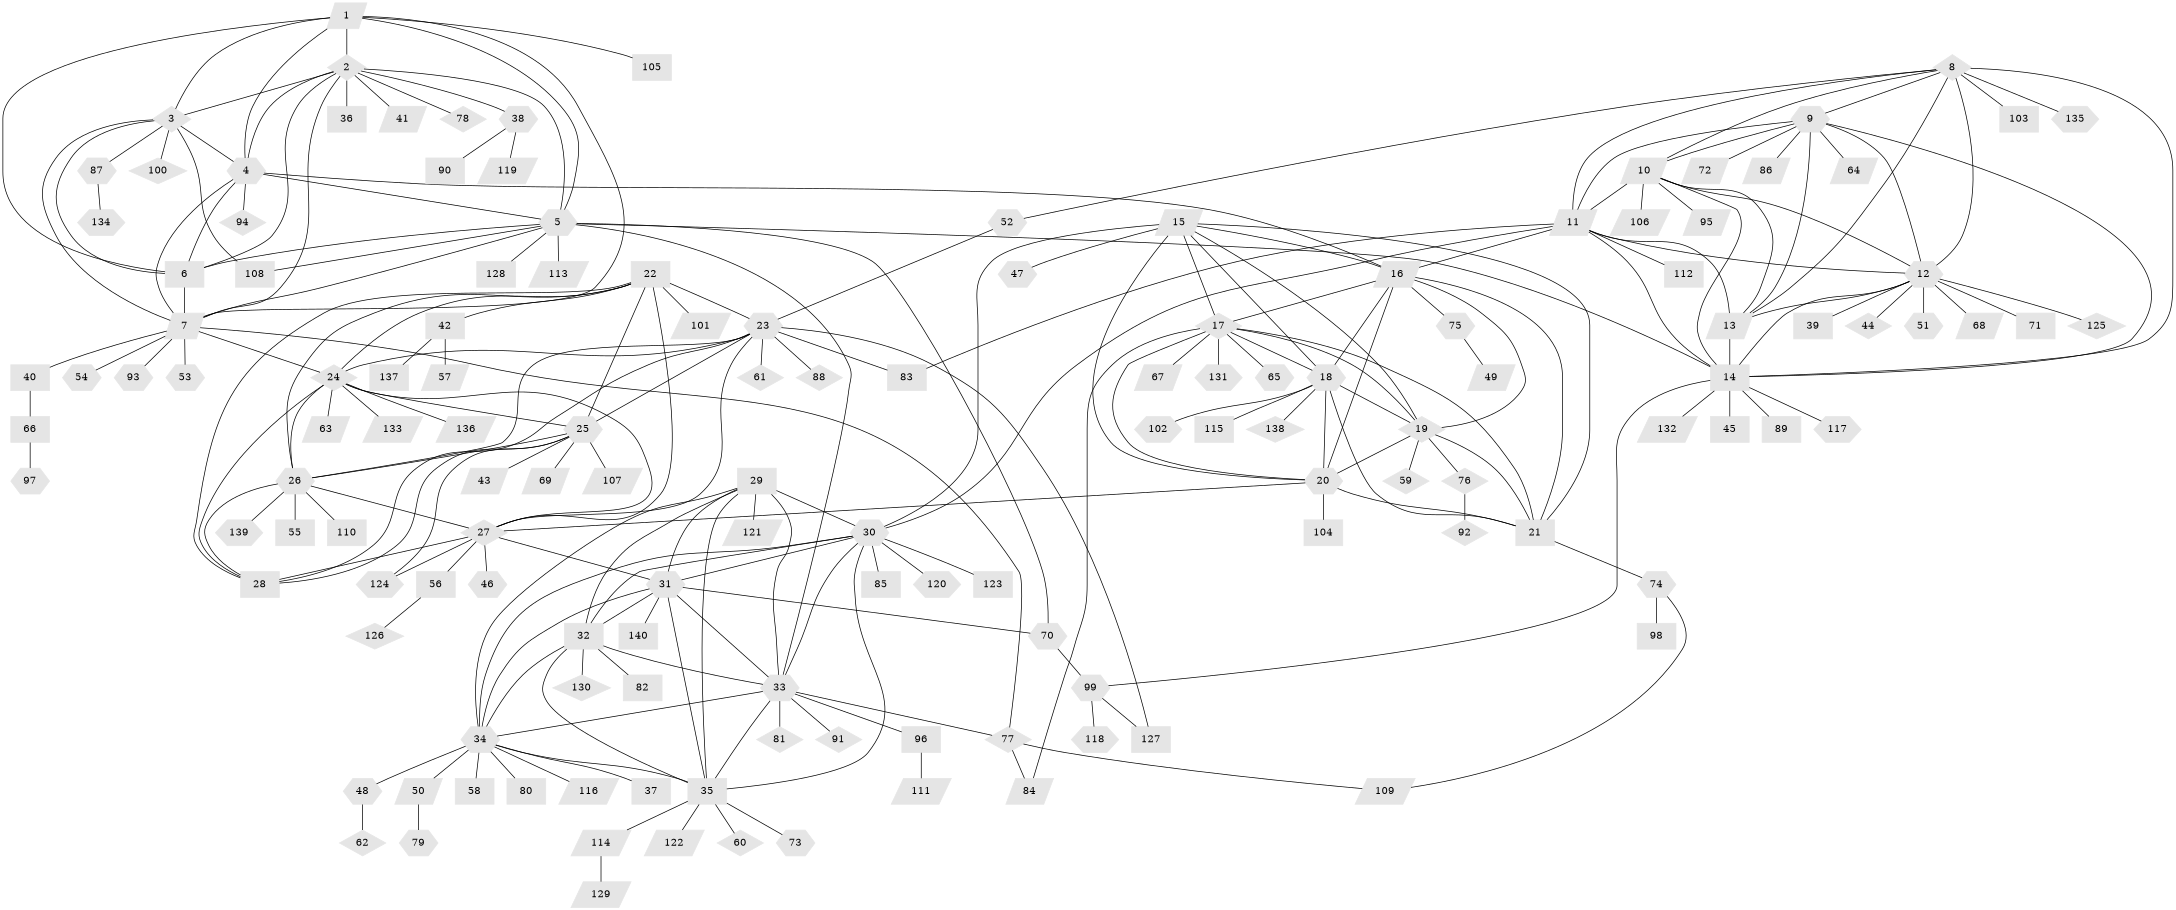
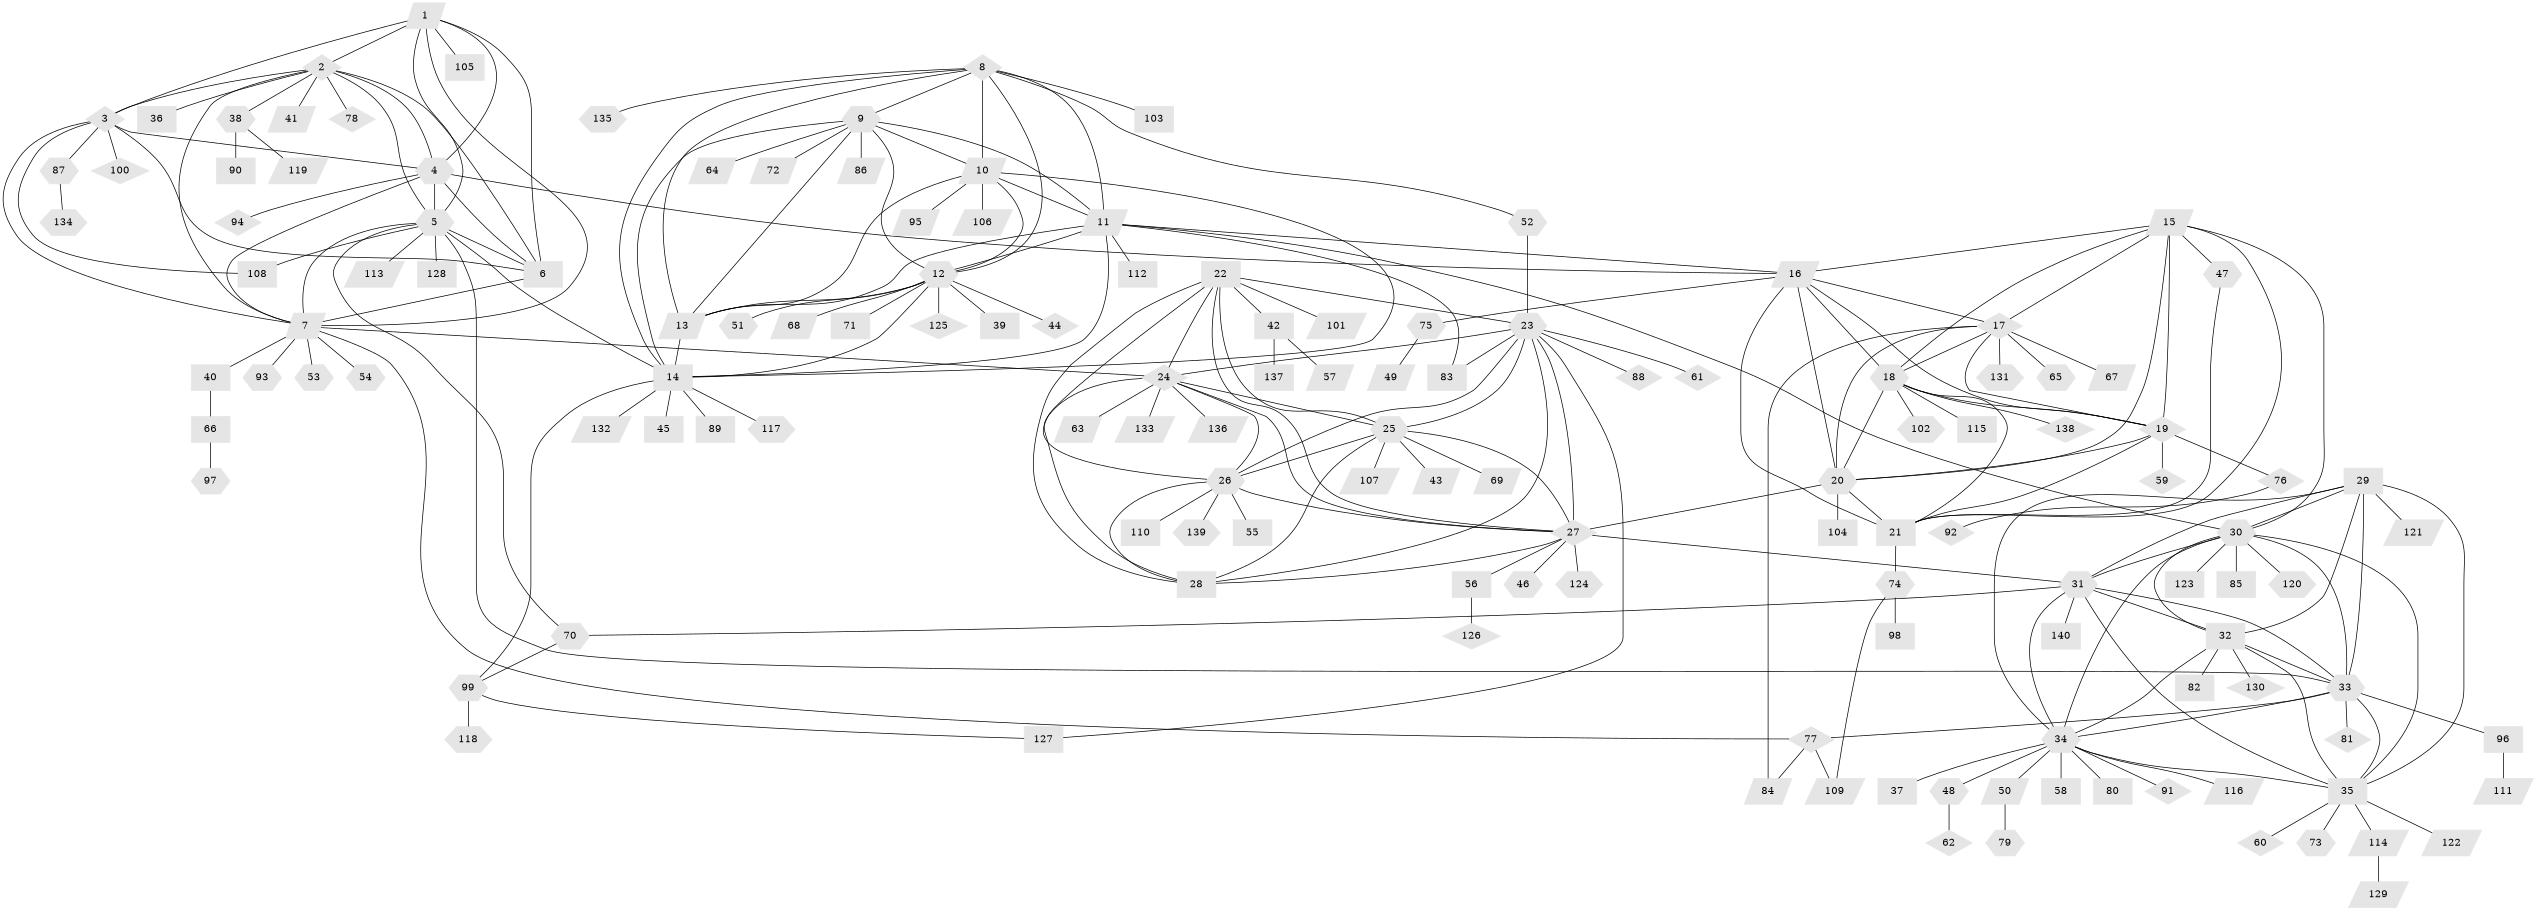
  graph {
    node [color=gray90 shape=hexagon style=filled]
    1 [shape=parallelogram]
    2 [shape=diamond]
    3 [shape=diamond]
    4
    5
    6 [shape=box]
    7 [shape=parallelogram]
    105 [shape=box]
    36 [shape=box]
    38
    41 [shape=parallelogram]
    78 [shape=diamond]
    87
    100 [shape=diamond]
    108 [shape=box]
    16 [shape=parallelogram]
    94 [shape=diamond]
    14 [shape=box]
    33
    70
    113 [shape=parallelogram]
    128 [shape=box]
    24 [shape=diamond]
    40 [shape=box]
    53
    54
    77 [shape=diamond]
    93
    90 [shape=box]
    119 [shape=parallelogram]
    134
    17 [shape=diamond]
    18
    19 [shape=diamond]
    20
    21 [shape=box]
    75
    45 [shape=box]
    89 [shape=box]
    99
    117
    132 [shape=parallelogram]
    34
    35 [shape=box]
    81 [shape=diamond]
    96 [shape=box]
    27 [shape=diamond]
    25
    26
    28 [shape=box]
    63 [shape=parallelogram]
    133 [shape=parallelogram]
    136 [shape=parallelogram]
    66 [shape=box]
    84 [shape=parallelogram]
    109 [shape=parallelogram]
    8 [shape=diamond]
    9
    10 [shape=parallelogram]
    11 [shape=parallelogram]
    12
    13 [shape=parallelogram]
    52
    103 [shape=box]
    135
    64 [shape=parallelogram]
    72 [shape=parallelogram]
    86 [shape=parallelogram]
    95 [shape=parallelogram]
    106 [shape=parallelogram]
    30
    83 [shape=box]
    112 [shape=box]
    39 [shape=box]
    44 [shape=diamond]
    51
    68 [shape=parallelogram]
    71 [shape=box]
    125 [shape=diamond]
    23
    61 [shape=diamond]
    88 [shape=diamond]
    127 [shape=box]
    31
    32 [shape=box]
    85 [shape=box]
    120
    123 [shape=box]
    118
    15 [shape=parallelogram]
    47
    65
    67 [shape=parallelogram]
    131
    102
    115 [shape=box]
    138 [shape=diamond]
    59 [shape=diamond]
    76 [shape=diamond]
    104 [shape=box]
    74
    49 [shape=parallelogram]
    92 [shape=diamond]
    46
    56 [shape=box]
    124
    98 [shape=box]
    22 [shape=box]
    42 [shape=box]
    101 [shape=parallelogram]
    43 [shape=parallelogram]
    69 [shape=parallelogram]
    107 [shape=parallelogram]
    55 [shape=box]
    110 [shape=box]
    139
    57 [shape=parallelogram]
    137 [shape=box]
    140 [shape=box]
    126 [shape=diamond]
    29 [shape=box]
    121 [shape=parallelogram]
    82 [shape=box]
    130 [shape=diamond]
    37 [shape=box]
    48
    50 [shape=parallelogram]
    58 [shape=box]
    80 [shape=box]
    91 [shape=diamond]
    116 [shape=parallelogram]
    60 [shape=diamond]
    73
    114 [shape=parallelogram]
    122 [shape=parallelogram]
    111 [shape=parallelogram]
    62 [shape=diamond]
    79
    129 [shape=parallelogram]
    97
    1 -- 2
    1 -- 3
    1 -- 4
    1 -- 5
    1 -- 6
    1 -- 7
    1 -- 105
    2 -- 3
    2 -- 4
    2 -- 5
    2 -- 6
    2 -- 7
    2 -- 36
    2 -- 38
    2 -- 41
    2 -- 78
    3 -- 4
    3 -- 6
    3 -- 7
    3 -- 87
    3 -- 100
    3 -- 108
    4 -- 5
    4 -- 6
    4 -- 7
    4 -- 16
    4 -- 94
    5 -- 6
    5 -- 7
    5 -- 108
    5 -- 14
    5 -- 33
    5 -- 70
    5 -- 113
    5 -- 128
    6 -- 7
    7 -- 24
    7 -- 40
    7 -- 53
    7 -- 54
    7 -- 77
    7 -- 93
    38 -- 90
    38 -- 119
    87 -- 134
    16 -- 17
    16 -- 18
    16 -- 19
    16 -- 20
    16 -- 21
    16 -- 75
    14 -- 45
    14 -- 89
    14 -- 99
    14 -- 117
    14 -- 132
    33 -- 77
    33 -- 34
    33 -- 35
    33 -- 81
    33 -- 96
    70 -- 99
    24 -- 27
    24 -- 25
    24 -- 26
    24 -- 28
    24 -- 63
    24 -- 133
    24 -- 136
    40 -- 66
    77 -- 84
    77 -- 109
    17 -- 18
    17 -- 19
    17 -- 20
-   17 -- 21
+   47 -- 21
    17 -- 84
    17 -- 65
    17 -- 67
    17 -- 131
    18 -- 19
    18 -- 20
    18 -- 21
    18 -- 102
    18 -- 115
    18 -- 138
    19 -- 20
    19 -- 21
    19 -- 59
    19 -- 76
    20 -- 21
    20 -- 27
    20 -- 104
    21 -- 74
    75 -- 49
    99 -- 127
    99 -- 118
    34 -- 35
    34 -- 37
    34 -- 48
    34 -- 50
    34 -- 58
    34 -- 80
-   33 -- 91
+   34 -- 91
    34 -- 116
    35 -- 60
    35 -- 73
    35 -- 114
    35 -- 122
    96 -- 111
    27 -- 28
    27 -- 31
    27 -- 46
    27 -- 56
    27 -- 124
-   25 -- 124
+   25 -- 27
    25 -- 26
    25 -- 28
    25 -- 43
    25 -- 69
    25 -- 107
    26 -- 27
    26 -- 28
    26 -- 55
    26 -- 110
    26 -- 139
    66 -- 97
    8 -- 14
    8 -- 9
    8 -- 10
    8 -- 11
    8 -- 12
    8 -- 13
    8 -- 52
    8 -- 103
    8 -- 135
    9 -- 14
    9 -- 10
    9 -- 11
    9 -- 12
    9 -- 13
    9 -- 64
    9 -- 72
    9 -- 86
    10 -- 14
    10 -- 11
    10 -- 12
    10 -- 13
    10 -- 95
    10 -- 106
    11 -- 16
    11 -- 14
    11 -- 12
    11 -- 13
    11 -- 30
    11 -- 83
    11 -- 112
    12 -- 14
    12 -- 13
    12 -- 39
    12 -- 44
    12 -- 51
    12 -- 68
    12 -- 71
    12 -- 125
    13 -- 14
    52 -- 23
    30 -- 33
    30 -- 34
    30 -- 35
    30 -- 31
    30 -- 32
    30 -- 85
    30 -- 120
    30 -- 123
    23 -- 24
    23 -- 27
    23 -- 25
    23 -- 26
    23 -- 28
    23 -- 83
    23 -- 61
    23 -- 88
    23 -- 127
    31 -- 33
    31 -- 70
    31 -- 34
    31 -- 35
    31 -- 32
    31 -- 140
    32 -- 33
    32 -- 34
    32 -- 35
    32 -- 82
    32 -- 130
    15 -- 16
    15 -- 17
    15 -- 18
    15 -- 19
    15 -- 20
    15 -- 21
    15 -- 30
    15 -- 47
    76 -- 92
    74 -- 109
    74 -- 98
    56 -- 126
    22 -- 24
    22 -- 27
    22 -- 25
    22 -- 26
    22 -- 28
    22 -- 23
    22 -- 42
    22 -- 101
    42 -- 57
    42 -- 137
    29 -- 33
    29 -- 34
    29 -- 35
    29 -- 30
    29 -- 31
    29 -- 32
    29 -- 121
    48 -- 62
    50 -- 79
    114 -- 129
  }
